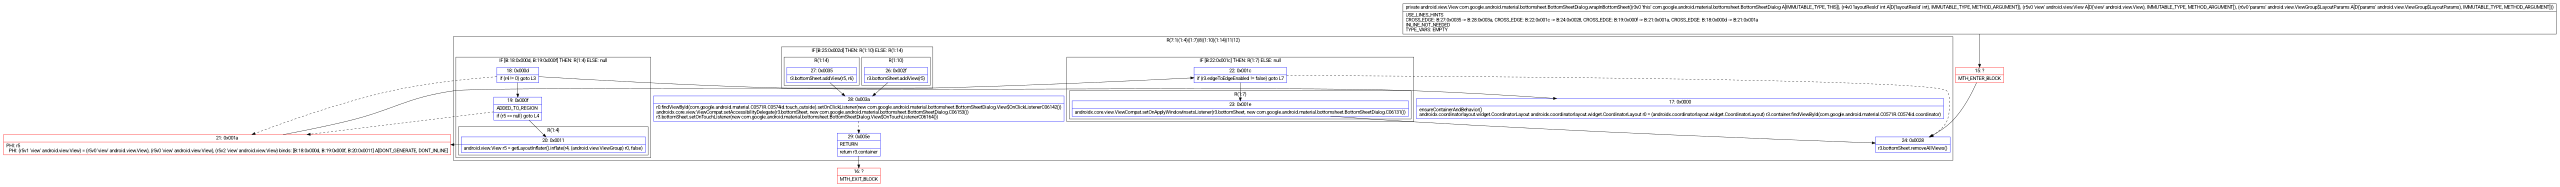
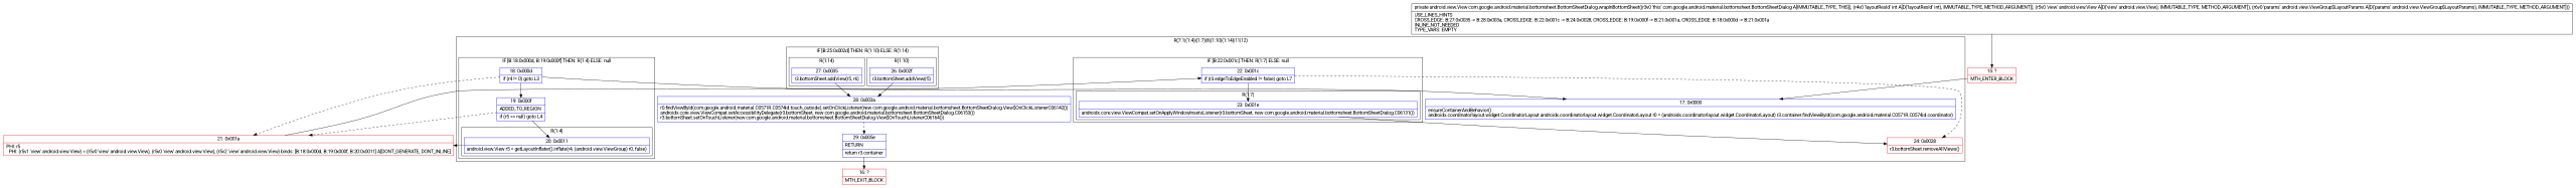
  digraph {
    fontname=Roboto
    node [color=blue fontname=Roboto shape=record]
    edge [fontname=Roboto]
    n1 [label="{20\:\ 0x0011|android.view.View r5 = getLayoutInflater().inflate(r4, (android.view.ViewGroup) r0, false)\l}"]
    n2 [label="{18\:\ 0x000d|if (r4 != 0) goto L3\l}"]
    n3 [label="{19\:\ 0x000f|ADDED_TO_REGION\l|if (r5 == null) goto L4\l}"]
    n4 [label="{23\:\ 0x001e|androidx.core.view.ViewCompat.setOnApplyWindowInsetsListener(r3.bottomSheet, new com.google.android.material.bottomsheet.BottomSheetDialog.C06131())\l}"]
    n5 [label="{22\:\ 0x001c|if (r3.edgeToEdgeEnabled != false) goto L7\l}"]
    n6 [label="{26\:\ 0x002f|r3.bottomSheet.addView(r5)\l}"]
    n7 [label="{27\:\ 0x0035|r3.bottomSheet.addView(r5, r6)\l}"]
    n8 [label="{17\:\ 0x0000|ensureContainerAndBehavior()\landroidx.coordinatorlayout.widget.CoordinatorLayout androidx.coordinatorlayout.widget.CoordinatorLayout r0 = (androidx.coordinatorlayout.widget.CoordinatorLayout) r3.container.findViewById(com.google.android.material.C0571R.C0574id.coordinator)\l}"]
-   n9 [label="{24\:\ 0x0028|r3.bottomSheet.removeAllViews()\l}"]
+   n9 [color=red label="{24\:\ 0x0028|r3.bottomSheet.removeAllViews()\l}"]
    n10 [label="{28\:\ 0x003a|r0.findViewById(com.google.android.material.C0571R.C0574id.touch_outside).setOnClickListener(new com.google.android.material.bottomsheet.BottomSheetDialog.View$OnClickListenerC06142())\landroidx.core.view.ViewCompat.setAccessibilityDelegate(r3.bottomSheet, new com.google.android.material.bottomsheet.BottomSheetDialog.C06153())\lr3.bottomSheet.setOnTouchListener(new com.google.android.material.bottomsheet.BottomSheetDialog.View$OnTouchListenerC06164())\l}"]
    n11 [label="{29\:\ 0x005e|RETURN\l|return r3.container\l}"]
    n12 [color=red label="{21\:\ 0x001a|PHI: r5 \l  PHI: (r5v1 'view' android.view.View) = (r5v0 'view' android.view.View), (r5v0 'view' android.view.View), (r5v2 'view' android.view.View) binds: [B:18:0x000d, B:19:0x000f, B:20:0x0011] A[DONT_GENERATE, DONT_INLINE]\l}"]
    n13 [color=red label="{16\:\ ?|MTH_EXIT_BLOCK\l}"]
    n14 [color=red label="{15\:\ ?|MTH_ENTER_BLOCK\l}"]
    n15 [label="{private android.view.View com.google.android.material.bottomsheet.BottomSheetDialog.wrapInBottomSheet((r3v0 'this' com.google.android.material.bottomsheet.BottomSheetDialog A[IMMUTABLE_TYPE, THIS]), (r4v0 'layoutResId' int A[D('layoutResId' int), IMMUTABLE_TYPE, METHOD_ARGUMENT]), (r5v0 'view' android.view.View A[D('view' android.view.View), IMMUTABLE_TYPE, METHOD_ARGUMENT]), (r6v0 'params' android.view.ViewGroup$LayoutParams A[D('params' android.view.ViewGroup$LayoutParams), IMMUTABLE_TYPE, METHOD_ARGUMENT]))  | USE_LINES_HINTS\lCROSS_EDGE: B:27:0x0035 \-\> B:28:0x003a, CROSS_EDGE: B:22:0x001c \-\> B:24:0x0028, CROSS_EDGE: B:19:0x000f \-\> B:21:0x001a, CROSS_EDGE: B:18:0x000d \-\> B:21:0x001a\lINLINE_NOT_NEEDED\lTYPE_VARS: EMPTY\l}" color=""]
    subgraph cluster_1 {
      label="R(7:1|(1:4)|(1:7)|8|(1:10)(1:14)|11|12)"
      n8
      n9
      n10
      n11
      subgraph cluster_2 {
        label="IF [B:18:0x000d, B:19:0x000f] THEN: R(1:4) ELSE: null"
        n2
        n3
        subgraph cluster_3 {
          label="R(1:4)"
          n1
        }
      }
      subgraph cluster_4 {
        label="IF [B:22:0x001c] THEN: R(1:7) ELSE: null"
        n5
        subgraph cluster_5 {
          label="R(1:7)"
          n4
        }
      }
      subgraph cluster_6 {
        label="IF [B:25:0x002d] THEN: R(1:10) ELSE: R(1:14)"
        subgraph cluster_7 {
          label="R(1:10)"
          n6
        }
        subgraph cluster_8 {
          label="R(1:14)"
          n7
        }
      }
    }
    n1 -> n12
    n2 -> n3
    n2 -> n8
    n2 -> n12 [style=dashed]
    n3 -> n1
    n3 -> n12 [style=dashed]
    n4 -> n9
    n5 -> n4
    n5 -> n9 [style=dashed]
    n6 -> n10
    n7 -> n10
    n10 -> n11 [style=dashed]
    n11 -> n13
    n12 -> n5
-   n14 -> n9
+   n14 -> n8
    n15 -> n14
  }
